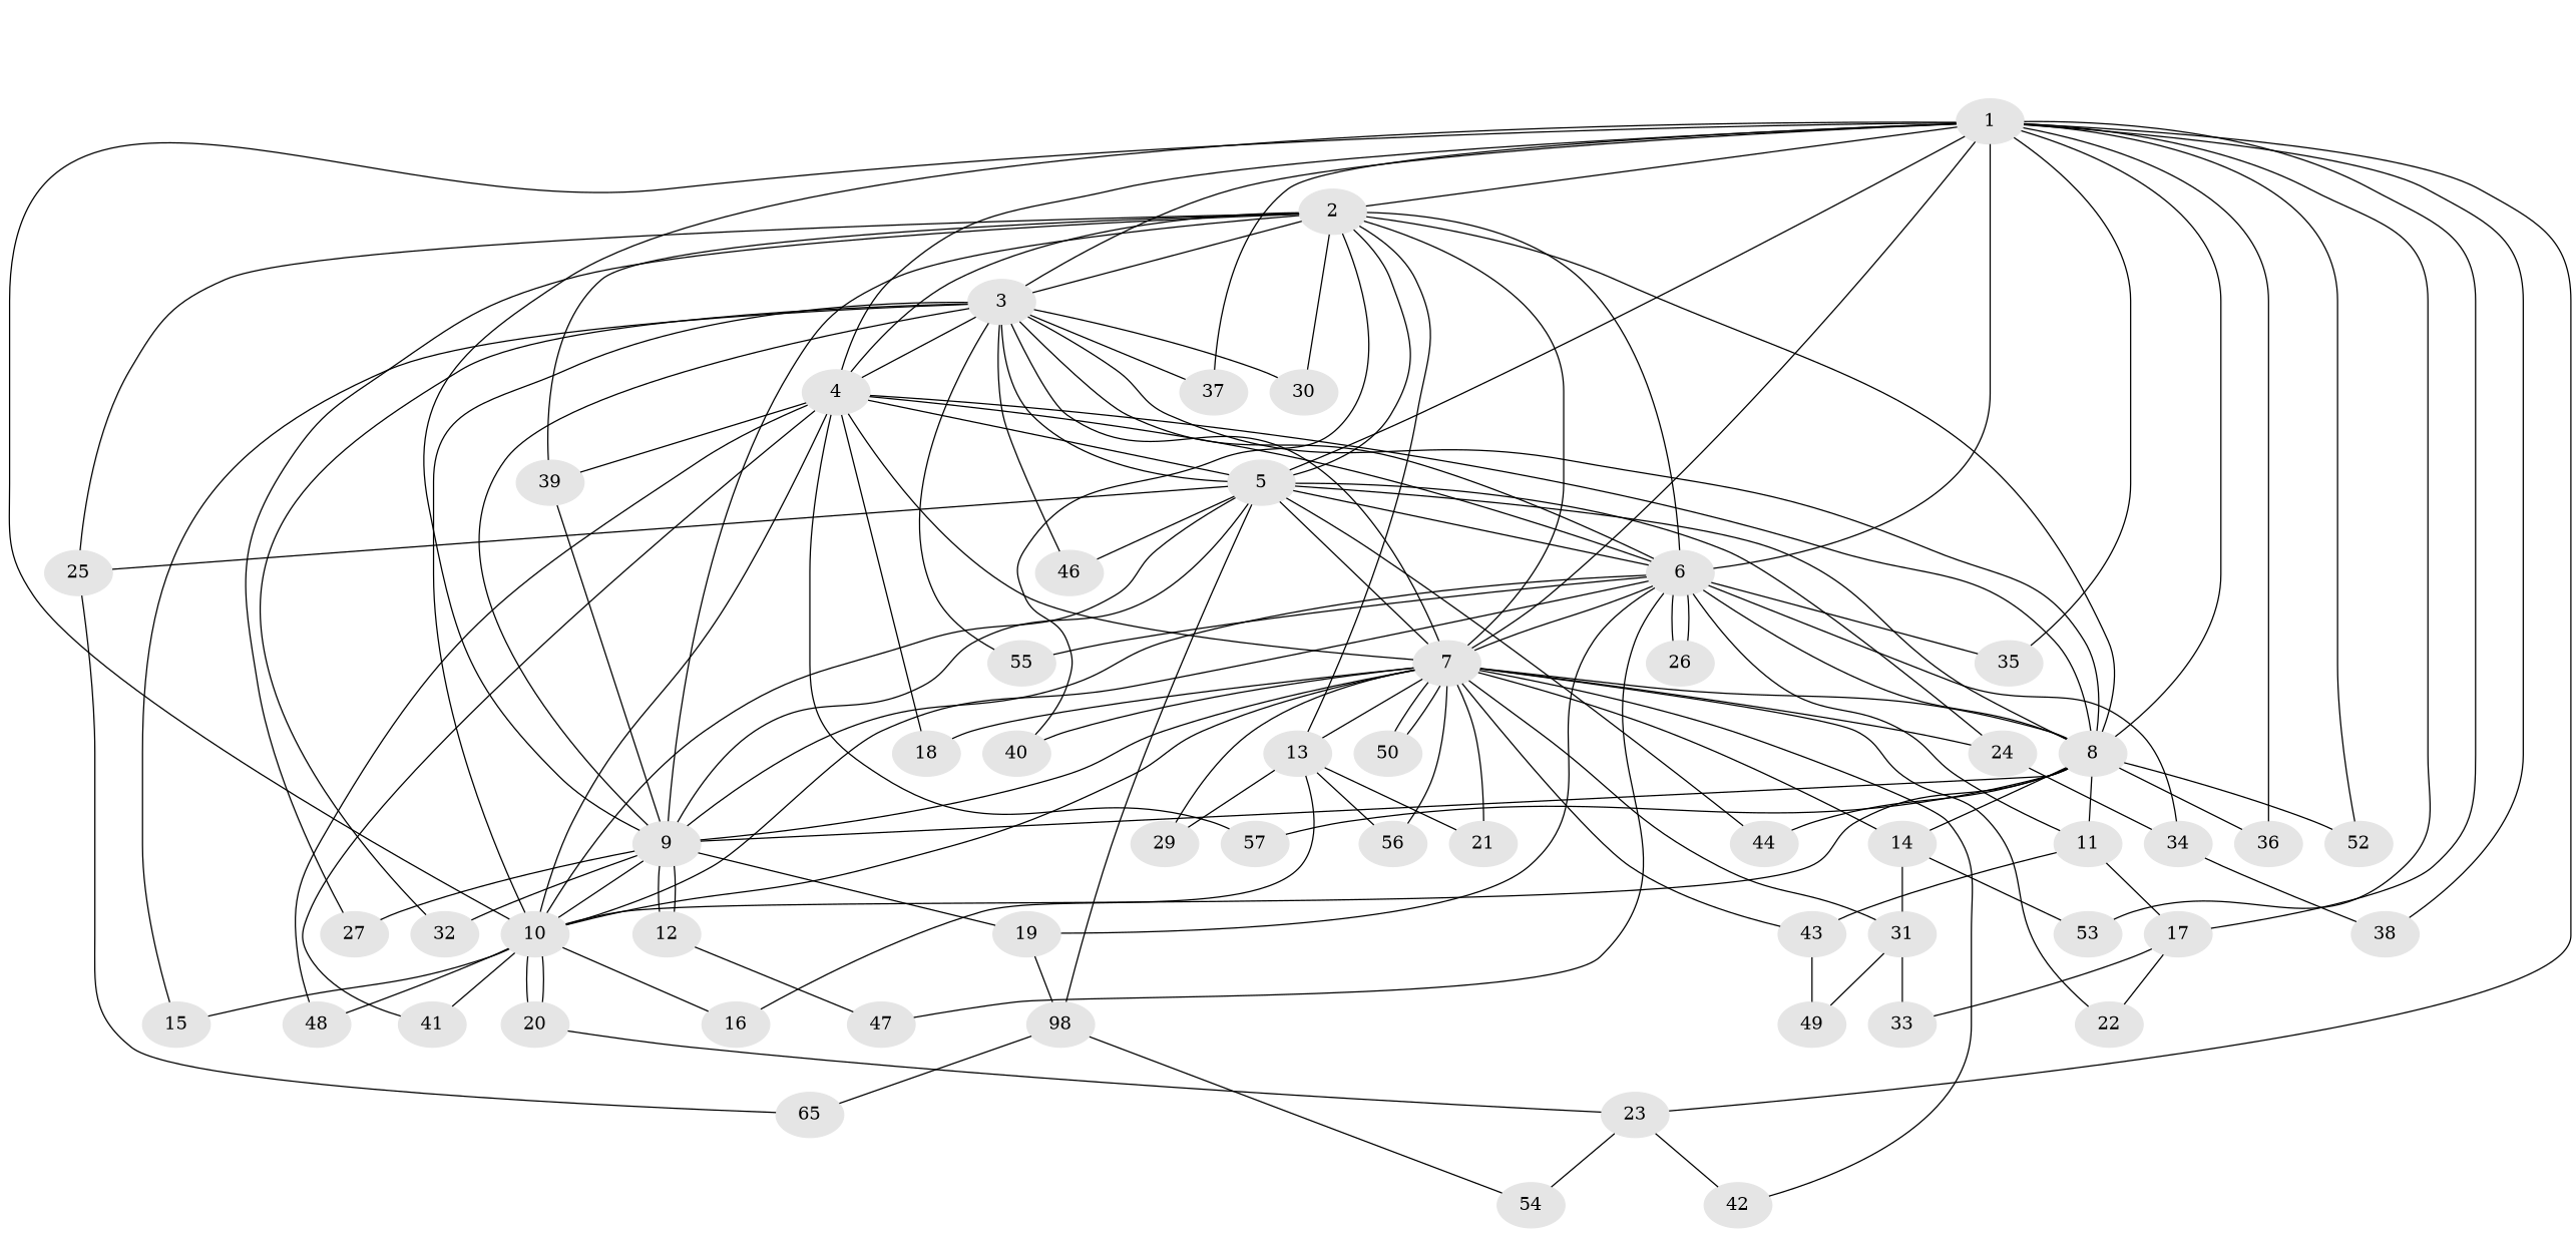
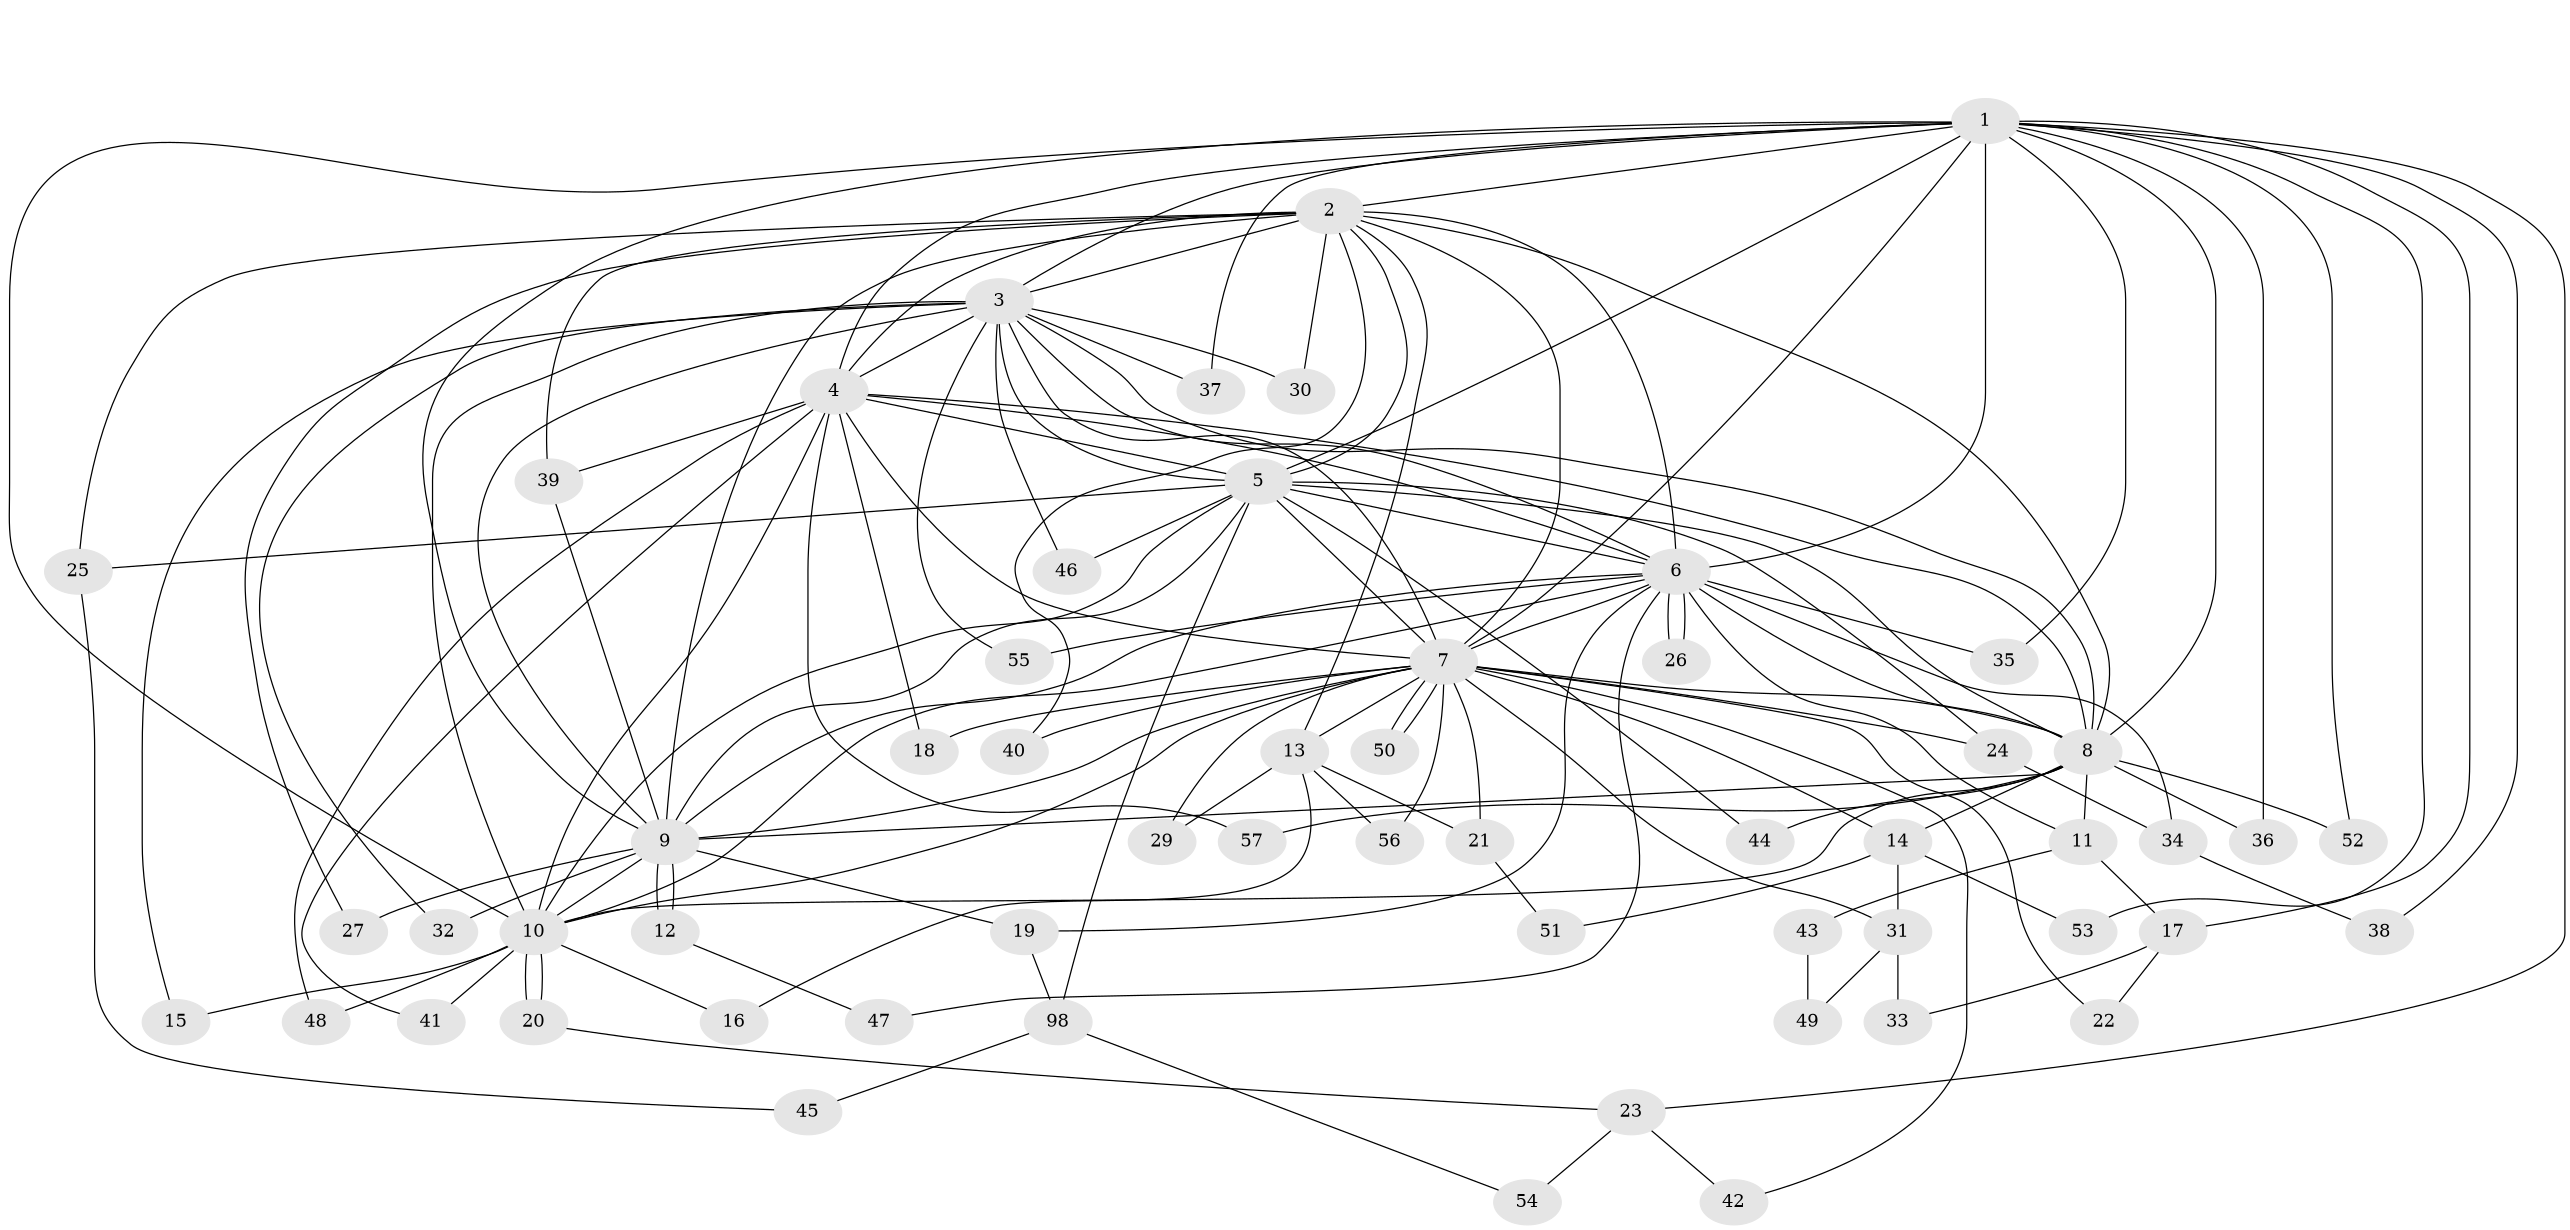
  graph {
    node [color=gray90 style=filled]
    1
    2
    3
    4
    5
    6
    7
    8
    9
    10
    17
    23
    35
    36
    37
    38
    52
    53
    13
    25
    27
    30
    39
    40
    15
    32
    46
    55
    18
    41
    48
    57
    24
    n34 [label=98]
    44
    11
    19
    26
    34
    47
    14
    21
    22
    29
    31
    42
    43
    50
    56
    12
    16
    20
    33
    54
-   45 [label=65]
+   45
+   51
    49
    1 -- 2
    1 -- 3
    1 -- 4
    1 -- 5
    1 -- 6
    1 -- 7
    1 -- 8
    1 -- 9
    1 -- 10
    1 -- 17
    1 -- 23
    1 -- 35
    1 -- 36
    1 -- 37
    1 -- 38
    1 -- 52
    1 -- 53
    2 -- 3
    2 -- 4
    2 -- 5
    2 -- 6
    2 -- 7
    2 -- 8
    2 -- 9
    2 -- 13
    2 -- 25
    2 -- 27
    2 -- 30
    2 -- 39
    2 -- 40
    3 -- 4
    3 -- 5
    3 -- 6
    3 -- 7
    3 -- 8
    3 -- 9
    3 -- 10
    3 -- 37
    3 -- 30
    3 -- 15
    3 -- 32
    3 -- 46
    3 -- 55
    4 -- 5
    4 -- 6
    4 -- 7
    4 -- 8
    4 -- 10
    4 -- 39
    4 -- 18
    4 -- 41
    4 -- 48
    4 -- 57
    5 -- 6
    5 -- 7
    5 -- 8
    5 -- 9
    5 -- 10
    5 -- 25
    5 -- 46
    5 -- 24
    5 -- n34
    5 -- 44
    6 -- 7
    6 -- 8
    6 -- 9
    6 -- 10
    6 -- 35
    6 -- 55
    6 -- 11
    6 -- 19
    6 -- 26
    6 -- 26
    6 -- 34
    6 -- 47
    7 -- 8
    7 -- 9
    7 -- 10
    7 -- 13
    7 -- 40
    7 -- 18
    7 -- 24
    7 -- 14
    7 -- 21
    7 -- 22
    7 -- 29
    7 -- 31
    7 -- 42
-   7 -- 43
    7 -- 50
    7 -- 50
    7 -- 56
    8 -- 9
    8 -- 10
    8 -- 36
    8 -- 52
    8 -- 57
    8 -- 44
    8 -- 11
    8 -- 14
    9 -- 10
    9 -- 27
    9 -- 32
    9 -- 19
    9 -- 12
    9 -- 12
    10 -- 15
    10 -- 41
    10 -- 48
    10 -- 16
    10 -- 20
    10 -- 20
    17 -- 22
    17 -- 33
    23 -- 42
    23 -- 54
    13 -- 21
    13 -- 29
    13 -- 56
    13 -- 16
    25 -- 45
    39 -- 9
    24 -- 34
    n34 -- 54
    n34 -- 45
    11 -- 17
    11 -- 43
    19 -- n34
    34 -- 38
    14 -- 53
    14 -- 31
+   14 -- 51
+   21 -- 51
    31 -- 33
    31 -- 49
    43 -- 49
    12 -- 47
    20 -- 23
  }
